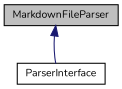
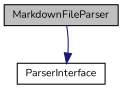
  digraph {
    fontname=Nunito
    node [color=black fontname=Nunito fontsize=10 shape=record style=filled]
    n1 [fillcolor=grey75 fontcolor=black height=0.2 label=MarkdownFileParser width=0.4]
    n2 [fillcolor=white height=0.2 label=ParserInterface width=0.4]
-   n1 -> n2 [color=midnightblue dir=back fontname=Nunito fontsize=10 labelfontname=Helvetica labelfontsize=10 style=solid]
+   n2 -> n1 [color=midnightblue dir=back fontname=Nunito fontsize=10 labelfontname=Helvetica labelfontsize=10 style=solid]
  }
